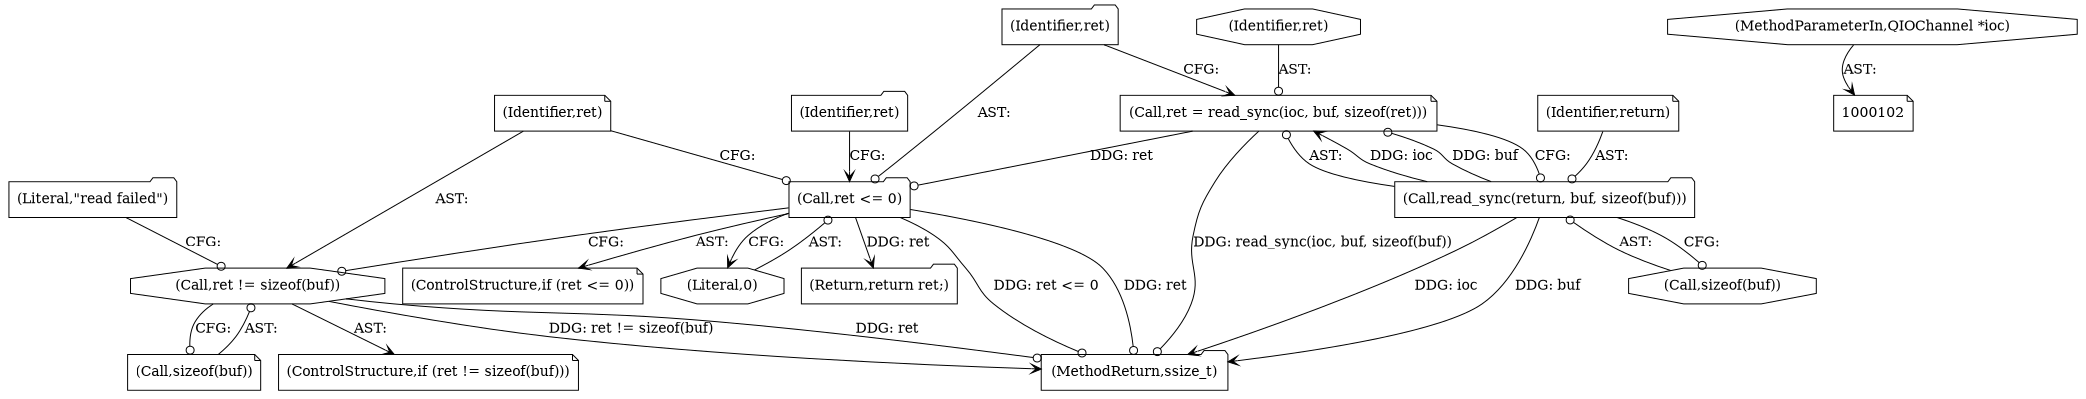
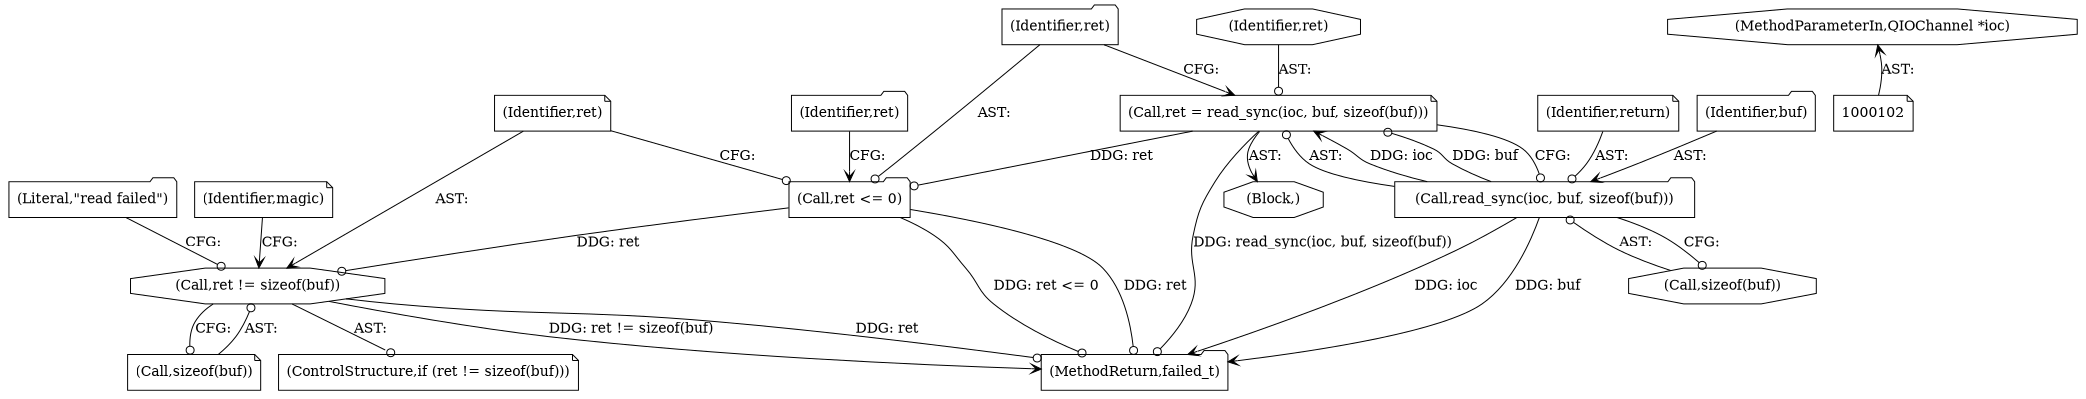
  digraph {
    node [shape=note]
    edge [arrowhead=odot]
    n1 [label="(Call,ret != sizeof(buf))" shape=octagon]
    n2 [label="(Call,sizeof(buf))"]
    n3 [label="(ControlStructure,if (ret != sizeof(buf)))"]
-   n4 [label="(MethodReturn,ssize_t)" shape=folder]
+   n4 [label="(MethodReturn,failed_t)" shape=folder]
    n5 [label="(Call,ret <= 0)" shape=folder]
-   n6 [label="(ControlStructure,if (ret <= 0))"]
-   n7 [label="(Literal,0)" shape=octagon]
-   n8 [label="(Return,return ret;)" shape=folder]
-   n9 [label="(Call,ret = read_sync(ioc, buf, sizeof(ret)))"]
-   n10 [label="(Call,read_sync(return, buf, sizeof(buf)))" shape=folder]
+   n9 [label="(Call,ret = read_sync(ioc, buf, sizeof(buf)))"]
+   n10 [label="(Call,read_sync(ioc, buf, sizeof(buf)))" shape=folder]
+   n11 [label="(Block,)" shape=octagon]
    n12 [label="(Call,sizeof(buf))" shape=octagon]
    n13 [label="(MethodParameterIn,QIOChannel *ioc)" shape=octagon]
    1000102
    n15 [label="(Identifier,return)"]
    n16 [label="(Identifier,ret)" shape=folder]
    n17 [label="(Identifier,ret)" shape=octagon]
    n18 [label="(Identifier,ret)"]
    n19 [label="(Literal,\"read failed\")" shape=folder]
+   n20 [label="(Identifier,magic)"]
    n21 [label="(Identifier,ret)" shape=folder]
+   n22 [label="(Identifier,buf)" shape=folder]
    n1 -> n2 [label="CFG: "]
-   n1 -> n3 [arrowhead=vee label="AST: "]
+   n1 -> n3 [label="AST: "]
    n1 -> n4 [label="DDG: ret"]
    n1 -> n4 [arrowhead=vee label="DDG: ret != sizeof(buf)"]
    n2 -> n1 [label="AST: "]
-   n5 -> n1 [label="CFG: "]
+   n5 -> n1 [label="DDG: ret"]
    n5 -> n4 [label="DDG: ret"]
    n5 -> n4 [label="DDG: ret <= 0"]
-   n5 -> n6 [arrowhead=vee label="AST: "]
-   n5 -> n7 [arrowhead=vee label="CFG: "]
-   n5 -> n8 [arrowhead=vee label="DDG: ret"]
-   n7 -> n5 [label="AST: "]
    n9 -> n4 [label="DDG: read_sync(ioc, buf, sizeof(buf))"]
    n9 -> n5 [label="DDG: ret"]
    n9 -> n10 [label="CFG: "]
+   n9 -> n11 [arrowhead=vee label="AST: "]
    n10 -> n4 [arrowhead=vee label="DDG: ioc"]
    n10 -> n4 [arrowhead=vee label="DDG: buf"]
    n10 -> n9 [label="AST: "]
    n10 -> n9 [arrowhead=vee label="DDG: ioc"]
    n10 -> n9 [label="DDG: buf"]
    n10 -> n12 [label="CFG: "]
    n12 -> n10 [label="AST: "]
-   n13 -> 1000102 [arrowhead=vee label="AST: "]
+   1000102 -> n13 [arrowhead=vee label="AST: "]
    n15 -> n10 [label="AST: "]
    n16 -> n5 [label="AST: "]
    n16 -> n9 [arrowhead=vee label="CFG: "]
    n17 -> n9 [label="AST: "]
    n18 -> n1 [arrowhead=vee label="AST: "]
    n18 -> n5 [label="CFG: "]
    n19 -> n1 [label="CFG: "]
+   n20 -> n1 [arrowhead=vee label="CFG: "]
    n21 -> n5 [arrowhead=vee label="CFG: "]
+   n22 -> n10 [arrowhead=vee label="AST: "]
  }
